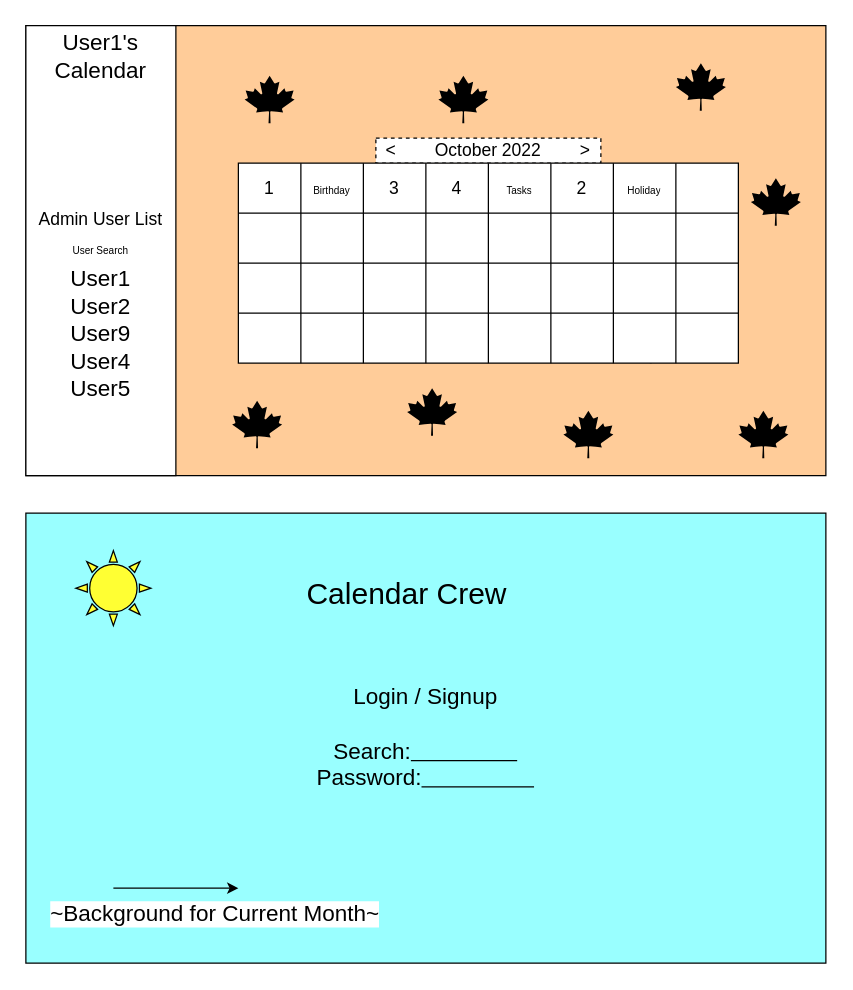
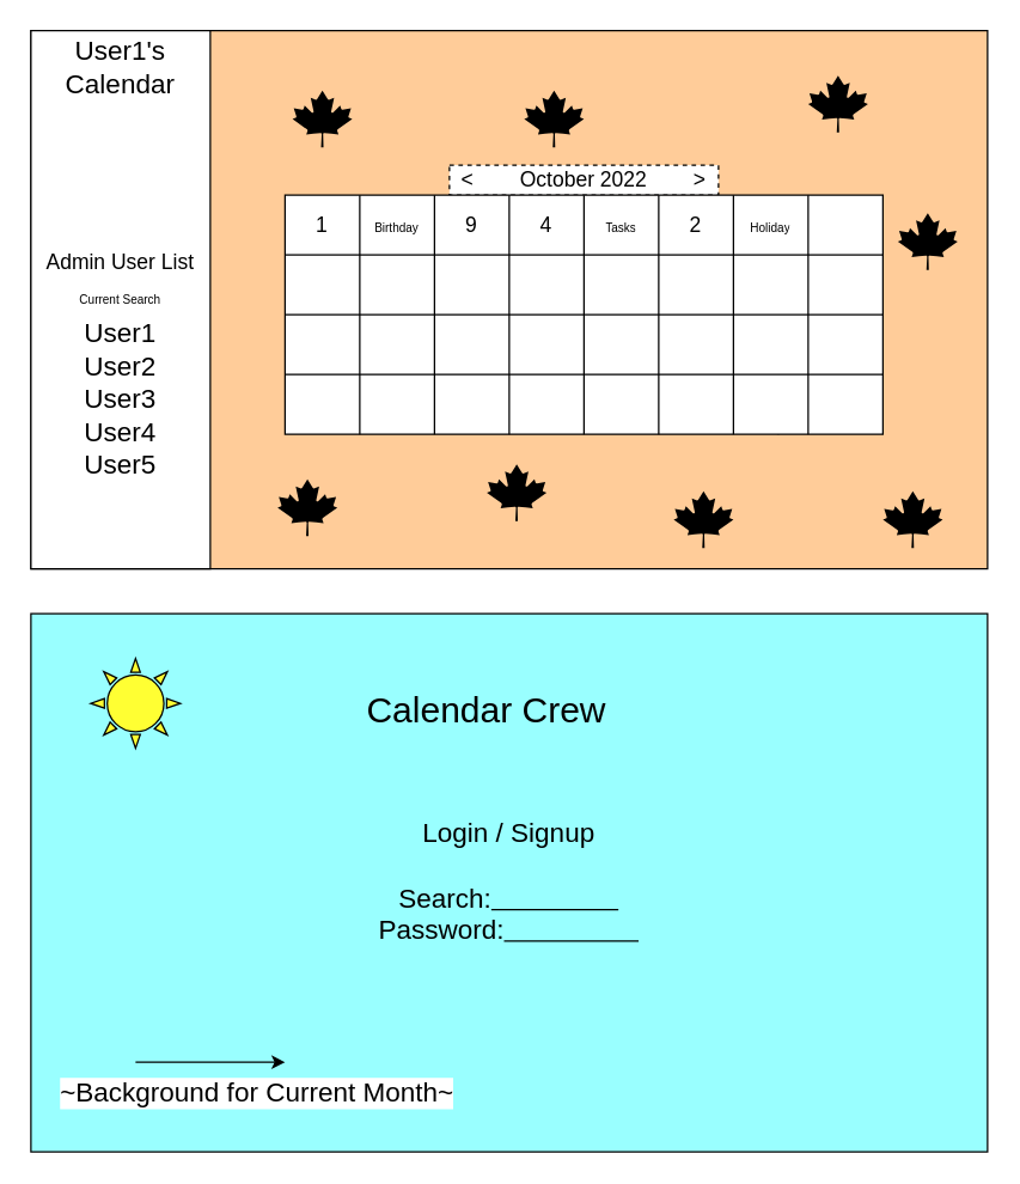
  <mxCell id="0" />
  <mxCell id="1" parent="0" />
  <mxCell id="2" value="" style="rounded=0;whiteSpace=wrap;html=1;fillColor=#FFCC99;" vertex="1" parent="1"><mxGeometry x="20" y="20" width="640" height="360" as="geometry" /></mxCell>
  <mxCell id="3" value="" style="rounded=0;whiteSpace=wrap;html=1;direction=south;" vertex="1" parent="1"><mxGeometry x="20" y="20" width="120" height="360" as="geometry" /></mxCell>
  <mxCell id="4" value="&lt;span style=&quot;font-size: 18px;&quot;&gt;Login / Signup&lt;br&gt;&lt;br&gt;Search:&lt;u&gt;&amp;nbsp; &amp;nbsp; &amp;nbsp; &amp;nbsp; &amp;nbsp; &amp;nbsp; &amp;nbsp; &amp;nbsp; &amp;nbsp;&lt;br&gt;&lt;/u&gt;Password:&lt;u&gt;&amp;nbsp; &amp;nbsp; &amp;nbsp; &amp;nbsp; &amp;nbsp; &amp;nbsp; &amp;nbsp; &amp;nbsp; &amp;nbsp;&amp;nbsp;&lt;/u&gt;&lt;br&gt;&lt;/span&gt;" style="rounded=0;whiteSpace=wrap;html=1;fillColor=#99FFFF;" vertex="1" parent="1"><mxGeometry x="20" y="410" width="640" height="360" as="geometry" /></mxCell>
  <mxCell id="5" value="&lt;font style=&quot;font-size: 24px;&quot;&gt;Calendar Crew&lt;/font&gt;" style="text;html=1;strokeColor=none;fillColor=none;align=center;verticalAlign=middle;whiteSpace=wrap;rounded=0;" vertex="1" parent="1"><mxGeometry x="220" y="430" width="210" height="90" as="geometry" /></mxCell>
  <mxCell id="6" value="" style="endArrow=classic;html=1;rounded=0;fontSize=18;" edge="1" parent="1"><mxGeometry relative="1" as="geometry"><mxPoint x="90" y="710" as="sourcePoint" /><mxPoint x="190" y="710" as="targetPoint" /><Array as="points" /></mxGeometry></mxCell>
  <mxCell id="7" value="~Background for Current Month~" style="edgeLabel;resizable=0;html=1;align=center;verticalAlign=middle;fontSize=18;" connectable="0" vertex="1" parent="6"><mxGeometry relative="1" as="geometry"><mxPoint x="30" y="20" as="offset" /></mxGeometry></mxCell>
  <mxCell id="8" value="User1's Calendar" style="text;html=1;strokeColor=none;fillColor=none;align=center;verticalAlign=middle;whiteSpace=wrap;rounded=0;fontSize=18;" vertex="1" parent="1"><mxGeometry x="50" y="30" width="60" height="30" as="geometry" /></mxCell>
- <mxCell id="9" value="User1&#10;User2&#10;User9&#10;User4&#10;User5&#10;" style="text;strokeColor=none;fillColor=none;align=left;verticalAlign=middle;spacingLeft=4;spacingRight=4;overflow=hidden;points=[[0,0.5],[1,0.5]];portConstraint=eastwest;rotatable=0;fontSize=18;" vertex="1" parent="1"><mxGeometry x="50" y="210" width="80" height="110" as="geometry" /></mxCell>
+ <mxCell id="9" value="User1&#10;User2&#10;User3&#10;User4&#10;User5&#10;" style="text;strokeColor=none;fillColor=none;align=left;verticalAlign=middle;spacingLeft=4;spacingRight=4;overflow=hidden;points=[[0,0.5],[1,0.5]];portConstraint=eastwest;rotatable=0;fontSize=18;" vertex="1" parent="1"><mxGeometry x="50" y="210" width="80" height="110" as="geometry" /></mxCell>
  <mxCell id="10" value="&lt;font style=&quot;font-size: 14px;&quot;&gt;Admin User List&lt;/font&gt;" style="text;html=1;strokeColor=none;fillColor=none;align=center;verticalAlign=middle;whiteSpace=wrap;rounded=0;fontSize=10;" vertex="1" parent="1"><mxGeometry x="25" y="160" width="110" height="30" as="geometry" /></mxCell>
  <mxCell id="11" value="" style="shape=mxgraph.signs.nature.maple_leaf;html=1;pointerEvents=1;fillColor=#000000;strokeColor=none;verticalLabelPosition=bottom;verticalAlign=top;align=center;fontSize=10;" vertex="1" parent="1"><mxGeometry x="195" y="60" width="40" height="38" as="geometry" /></mxCell>
  <mxCell id="12" value="" style="shape=mxgraph.signs.nature.maple_leaf;html=1;pointerEvents=1;fillColor=#000000;strokeColor=none;verticalLabelPosition=bottom;verticalAlign=top;align=center;fontSize=10;" vertex="1" parent="1"><mxGeometry x="540" y="50" width="40" height="38" as="geometry" /></mxCell>
  <mxCell id="13" value="" style="shape=mxgraph.signs.nature.maple_leaf;html=1;pointerEvents=1;fillColor=#000000;strokeColor=none;verticalLabelPosition=bottom;verticalAlign=top;align=center;fontSize=10;" vertex="1" parent="1"><mxGeometry x="350" y="60" width="40" height="38" as="geometry" /></mxCell>
  <mxCell id="14" value="" style="shape=mxgraph.signs.nature.maple_leaf;html=1;pointerEvents=1;fillColor=#000000;strokeColor=none;verticalLabelPosition=bottom;verticalAlign=top;align=center;fontSize=10;" vertex="1" parent="1"><mxGeometry x="450" y="328" width="40" height="38" as="geometry" /></mxCell>
  <mxCell id="15" value="" style="shape=mxgraph.signs.nature.maple_leaf;html=1;pointerEvents=1;fillColor=#000000;strokeColor=none;verticalLabelPosition=bottom;verticalAlign=top;align=center;fontSize=10;" vertex="1" parent="1"><mxGeometry x="325" y="310" width="40" height="38" as="geometry" /></mxCell>
  <mxCell id="16" value="" style="shape=mxgraph.signs.nature.maple_leaf;html=1;pointerEvents=1;fillColor=#000000;strokeColor=none;verticalLabelPosition=bottom;verticalAlign=top;align=center;fontSize=10;" vertex="1" parent="1"><mxGeometry x="185" y="320" width="40" height="38" as="geometry" /></mxCell>
  <mxCell id="17" value="" style="shape=mxgraph.signs.nature.maple_leaf;html=1;pointerEvents=1;fillColor=#000000;strokeColor=none;verticalLabelPosition=bottom;verticalAlign=top;align=center;fontSize=10;" vertex="1" parent="1"><mxGeometry x="600" y="142" width="40" height="38" as="geometry" /></mxCell>
  <mxCell id="18" value="" style="shape=mxgraph.signs.nature.maple_leaf;html=1;pointerEvents=1;fillColor=#000000;strokeColor=none;verticalLabelPosition=bottom;verticalAlign=top;align=center;fontSize=10;" vertex="1" parent="1"><mxGeometry x="500" y="252" width="40" height="38" as="geometry" /></mxCell>
  <mxCell id="19" value="" style="shape=mxgraph.signs.nature.maple_leaf;html=1;pointerEvents=1;fillColor=#000000;strokeColor=none;verticalLabelPosition=bottom;verticalAlign=top;align=center;fontSize=10;" vertex="1" parent="1"><mxGeometry x="590" y="328" width="40" height="38" as="geometry" /></mxCell>
  <mxCell id="20" value="" style="verticalLabelPosition=bottom;verticalAlign=top;html=1;shape=mxgraph.basic.sun;fontSize=10;fillColor=#FFFF33;" vertex="1" parent="1"><mxGeometry x="60" y="440" width="60" height="60" as="geometry" /></mxCell>
  <mxCell id="21" value="" style="shape=image;html=1;verticalAlign=top;verticalLabelPosition=bottom;labelBackgroundColor=#ffffff;imageAspect=0;aspect=fixed;image=https://cdn1.iconfinder.com/data/icons/science-technology-outline-24-px/24/Magnifier_magnifying_glass_search_search_web_searching_glass-128.png;fontSize=8;fillColor=#FFFF33;" vertex="1" parent="1"><mxGeometry x="40" y="190" width="20" height="20" as="geometry" /></mxCell>
- <mxCell id="22" value="User Search" style="text;html=1;strokeColor=none;fillColor=none;align=center;verticalAlign=middle;whiteSpace=wrap;rounded=0;fontSize=8;" vertex="1" parent="1"><mxGeometry x="50" y="185" width="60" height="30" as="geometry" /></mxCell>
+ <mxCell id="22" value="Current Search" style="text;html=1;strokeColor=none;fillColor=none;align=center;verticalAlign=middle;whiteSpace=wrap;rounded=0;fontSize=8;" vertex="1" parent="1"><mxGeometry x="50" y="185" width="60" height="30" as="geometry" /></mxCell>
  <mxCell id="23" value="&amp;lt;&amp;nbsp; &amp;nbsp; &amp;nbsp; &amp;nbsp; October 2022&amp;nbsp; &amp;nbsp; &amp;nbsp; &amp;nbsp; &amp;gt;" style="rounded=0;whiteSpace=wrap;html=1;fontSize=14;fillColor=#FFFFFF;dashed=1;" vertex="1" parent="1"><mxGeometry x="300" y="110" width="180" height="20" as="geometry" /></mxCell>
  <mxCell id="24" value="" style="shape=table;startSize=0;container=1;collapsible=0;childLayout=tableLayout;fontSize=14;fillColor=#FFFFFF;" vertex="1" parent="1"><mxGeometry x="190" y="130" width="400" height="160" as="geometry" /></mxCell>
  <mxCell id="25" value="" style="shape=tableRow;horizontal=0;startSize=0;swimlaneHead=0;swimlaneBody=0;top=0;left=0;bottom=0;right=0;collapsible=0;dropTarget=0;fillColor=none;points=[[0,0.5],[1,0.5]];portConstraint=eastwest;fontSize=14;" vertex="1" parent="24"><mxGeometry width="400" height="40" as="geometry" /></mxCell>
  <mxCell id="26" value="1" style="shape=partialRectangle;html=1;whiteSpace=wrap;connectable=0;overflow=hidden;fillColor=none;top=0;left=0;bottom=0;right=0;pointerEvents=1;fontSize=14;" vertex="1" parent="25"><mxGeometry width="50" height="40" as="geometry"><mxRectangle width="50" height="40" as="alternateBounds" /></mxGeometry></mxCell>
  <mxCell id="27" value="&lt;font style=&quot;font-size: 8px;&quot;&gt;Birthday&lt;/font&gt;" style="shape=partialRectangle;html=1;whiteSpace=wrap;connectable=0;overflow=hidden;fillColor=none;top=0;left=0;bottom=0;right=0;pointerEvents=1;fontSize=14;" vertex="1" parent="25"><mxGeometry x="50" width="50" height="40" as="geometry"><mxRectangle width="50" height="40" as="alternateBounds" /></mxGeometry></mxCell>
- <mxCell id="28" value="3" style="shape=partialRectangle;html=1;whiteSpace=wrap;connectable=0;overflow=hidden;fillColor=none;top=0;left=0;bottom=0;right=0;pointerEvents=1;fontSize=14;" vertex="1" parent="25"><mxGeometry x="100" width="50" height="40" as="geometry"><mxRectangle width="50" height="40" as="alternateBounds" /></mxGeometry></mxCell>
+ <mxCell id="28" value="9" style="shape=partialRectangle;html=1;whiteSpace=wrap;connectable=0;overflow=hidden;fillColor=none;top=0;left=0;bottom=0;right=0;pointerEvents=1;fontSize=14;" vertex="1" parent="25"><mxGeometry x="100" width="50" height="40" as="geometry"><mxRectangle width="50" height="40" as="alternateBounds" /></mxGeometry></mxCell>
  <mxCell id="29" value="4" style="shape=partialRectangle;html=1;whiteSpace=wrap;connectable=0;overflow=hidden;fillColor=none;top=0;left=0;bottom=0;right=0;pointerEvents=1;fontSize=14;" vertex="1" parent="25"><mxGeometry x="150" width="50" height="40" as="geometry"><mxRectangle width="50" height="40" as="alternateBounds" /></mxGeometry></mxCell>
  <mxCell id="30" value="&lt;font style=&quot;font-size: 8px;&quot;&gt;Tasks&lt;/font&gt;" style="shape=partialRectangle;html=1;whiteSpace=wrap;connectable=0;overflow=hidden;fillColor=none;top=0;left=0;bottom=0;right=0;pointerEvents=1;fontSize=14;" vertex="1" parent="25"><mxGeometry x="200" width="50" height="40" as="geometry"><mxRectangle width="50" height="40" as="alternateBounds" /></mxGeometry></mxCell>
  <mxCell id="31" value="2" style="shape=partialRectangle;html=1;whiteSpace=wrap;connectable=0;overflow=hidden;fillColor=none;top=0;left=0;bottom=0;right=0;pointerEvents=1;fontSize=14;" vertex="1" parent="25"><mxGeometry x="250" width="50" height="40" as="geometry"><mxRectangle width="50" height="40" as="alternateBounds" /></mxGeometry></mxCell>
  <mxCell id="32" value="&lt;font style=&quot;font-size: 8px;&quot;&gt;Holiday&lt;/font&gt;" style="shape=partialRectangle;html=1;whiteSpace=wrap;connectable=0;overflow=hidden;fillColor=none;top=0;left=0;bottom=0;right=0;pointerEvents=1;fontSize=14;" vertex="1" parent="25"><mxGeometry x="300" width="50" height="40" as="geometry"><mxRectangle width="50" height="40" as="alternateBounds" /></mxGeometry></mxCell>
  <mxCell id="33" value="" style="shape=partialRectangle;html=1;whiteSpace=wrap;connectable=0;overflow=hidden;fillColor=none;top=0;left=0;bottom=0;right=0;pointerEvents=1;fontSize=14;" vertex="1" parent="25"><mxGeometry x="350" width="50" height="40" as="geometry"><mxRectangle width="50" height="40" as="alternateBounds" /></mxGeometry></mxCell>
  <mxCell id="34" value="" style="shape=tableRow;horizontal=0;startSize=0;swimlaneHead=0;swimlaneBody=0;top=0;left=0;bottom=0;right=0;collapsible=0;dropTarget=0;fillColor=none;points=[[0,0.5],[1,0.5]];portConstraint=eastwest;fontSize=14;" vertex="1" parent="24"><mxGeometry y="40" width="400" height="40" as="geometry" /></mxCell>
  <mxCell id="35" value="" style="shape=partialRectangle;html=1;whiteSpace=wrap;connectable=0;overflow=hidden;fillColor=none;top=0;left=0;bottom=0;right=0;pointerEvents=1;fontSize=14;" vertex="1" parent="34"><mxGeometry width="50" height="40" as="geometry"><mxRectangle width="50" height="40" as="alternateBounds" /></mxGeometry></mxCell>
  <mxCell id="36" value="" style="shape=partialRectangle;html=1;whiteSpace=wrap;connectable=0;overflow=hidden;fillColor=none;top=0;left=0;bottom=0;right=0;pointerEvents=1;fontSize=14;" vertex="1" parent="34"><mxGeometry x="50" width="50" height="40" as="geometry"><mxRectangle width="50" height="40" as="alternateBounds" /></mxGeometry></mxCell>
  <mxCell id="37" value="" style="shape=partialRectangle;html=1;whiteSpace=wrap;connectable=0;overflow=hidden;fillColor=none;top=0;left=0;bottom=0;right=0;pointerEvents=1;fontSize=14;" vertex="1" parent="34"><mxGeometry x="100" width="50" height="40" as="geometry"><mxRectangle width="50" height="40" as="alternateBounds" /></mxGeometry></mxCell>
  <mxCell id="38" value="" style="shape=partialRectangle;html=1;whiteSpace=wrap;connectable=0;overflow=hidden;fillColor=none;top=0;left=0;bottom=0;right=0;pointerEvents=1;fontSize=14;" vertex="1" parent="34"><mxGeometry x="150" width="50" height="40" as="geometry"><mxRectangle width="50" height="40" as="alternateBounds" /></mxGeometry></mxCell>
  <mxCell id="39" value="" style="shape=partialRectangle;html=1;whiteSpace=wrap;connectable=0;overflow=hidden;fillColor=none;top=0;left=0;bottom=0;right=0;pointerEvents=1;fontSize=14;" vertex="1" parent="34"><mxGeometry x="200" width="50" height="40" as="geometry"><mxRectangle width="50" height="40" as="alternateBounds" /></mxGeometry></mxCell>
  <mxCell id="40" value="" style="shape=partialRectangle;html=1;whiteSpace=wrap;connectable=0;overflow=hidden;fillColor=none;top=0;left=0;bottom=0;right=0;pointerEvents=1;fontSize=14;" vertex="1" parent="34"><mxGeometry x="250" width="50" height="40" as="geometry"><mxRectangle width="50" height="40" as="alternateBounds" /></mxGeometry></mxCell>
  <mxCell id="41" value="" style="shape=partialRectangle;html=1;whiteSpace=wrap;connectable=0;overflow=hidden;fillColor=none;top=0;left=0;bottom=0;right=0;pointerEvents=1;fontSize=14;" vertex="1" parent="34"><mxGeometry x="300" width="50" height="40" as="geometry"><mxRectangle width="50" height="40" as="alternateBounds" /></mxGeometry></mxCell>
  <mxCell id="42" value="" style="shape=partialRectangle;html=1;whiteSpace=wrap;connectable=0;overflow=hidden;fillColor=none;top=0;left=0;bottom=0;right=0;pointerEvents=1;fontSize=14;" vertex="1" parent="34"><mxGeometry x="350" width="50" height="40" as="geometry"><mxRectangle width="50" height="40" as="alternateBounds" /></mxGeometry></mxCell>
  <mxCell id="43" value="" style="shape=tableRow;horizontal=0;startSize=0;swimlaneHead=0;swimlaneBody=0;top=0;left=0;bottom=0;right=0;collapsible=0;dropTarget=0;fillColor=none;points=[[0,0.5],[1,0.5]];portConstraint=eastwest;fontSize=14;" vertex="1" parent="24"><mxGeometry y="80" width="400" height="40" as="geometry" /></mxCell>
  <mxCell id="44" value="" style="shape=partialRectangle;html=1;whiteSpace=wrap;connectable=0;overflow=hidden;fillColor=none;top=0;left=0;bottom=0;right=0;pointerEvents=1;fontSize=14;" vertex="1" parent="43"><mxGeometry width="50" height="40" as="geometry"><mxRectangle width="50" height="40" as="alternateBounds" /></mxGeometry></mxCell>
  <mxCell id="45" value="" style="shape=partialRectangle;html=1;whiteSpace=wrap;connectable=0;overflow=hidden;fillColor=none;top=0;left=0;bottom=0;right=0;pointerEvents=1;fontSize=14;" vertex="1" parent="43"><mxGeometry x="50" width="50" height="40" as="geometry"><mxRectangle width="50" height="40" as="alternateBounds" /></mxGeometry></mxCell>
  <mxCell id="46" value="" style="shape=partialRectangle;html=1;whiteSpace=wrap;connectable=0;overflow=hidden;fillColor=none;top=0;left=0;bottom=0;right=0;pointerEvents=1;fontSize=14;" vertex="1" parent="43"><mxGeometry x="100" width="50" height="40" as="geometry"><mxRectangle width="50" height="40" as="alternateBounds" /></mxGeometry></mxCell>
  <mxCell id="47" value="" style="shape=partialRectangle;html=1;whiteSpace=wrap;connectable=0;overflow=hidden;fillColor=none;top=0;left=0;bottom=0;right=0;pointerEvents=1;fontSize=14;" vertex="1" parent="43"><mxGeometry x="150" width="50" height="40" as="geometry"><mxRectangle width="50" height="40" as="alternateBounds" /></mxGeometry></mxCell>
  <mxCell id="48" value="" style="shape=partialRectangle;html=1;whiteSpace=wrap;connectable=0;overflow=hidden;fillColor=none;top=0;left=0;bottom=0;right=0;pointerEvents=1;fontSize=14;" vertex="1" parent="43"><mxGeometry x="200" width="50" height="40" as="geometry"><mxRectangle width="50" height="40" as="alternateBounds" /></mxGeometry></mxCell>
  <mxCell id="49" value="" style="shape=partialRectangle;html=1;whiteSpace=wrap;connectable=0;overflow=hidden;fillColor=none;top=0;left=0;bottom=0;right=0;pointerEvents=1;fontSize=14;" vertex="1" parent="43"><mxGeometry x="250" width="50" height="40" as="geometry"><mxRectangle width="50" height="40" as="alternateBounds" /></mxGeometry></mxCell>
  <mxCell id="50" value="" style="shape=partialRectangle;html=1;whiteSpace=wrap;connectable=0;overflow=hidden;fillColor=none;top=0;left=0;bottom=0;right=0;pointerEvents=1;fontSize=14;" vertex="1" parent="43"><mxGeometry x="300" width="50" height="40" as="geometry"><mxRectangle width="50" height="40" as="alternateBounds" /></mxGeometry></mxCell>
  <mxCell id="51" value="" style="shape=partialRectangle;html=1;whiteSpace=wrap;connectable=0;overflow=hidden;fillColor=none;top=0;left=0;bottom=0;right=0;pointerEvents=1;fontSize=14;" vertex="1" parent="43"><mxGeometry x="350" width="50" height="40" as="geometry"><mxRectangle width="50" height="40" as="alternateBounds" /></mxGeometry></mxCell>
  <mxCell id="52" value="" style="shape=tableRow;horizontal=0;startSize=0;swimlaneHead=0;swimlaneBody=0;top=0;left=0;bottom=0;right=0;collapsible=0;dropTarget=0;fillColor=none;points=[[0,0.5],[1,0.5]];portConstraint=eastwest;fontSize=14;" vertex="1" parent="24"><mxGeometry y="120" width="400" height="40" as="geometry" /></mxCell>
  <mxCell id="53" value="" style="shape=partialRectangle;html=1;whiteSpace=wrap;connectable=0;overflow=hidden;fillColor=none;top=0;left=0;bottom=0;right=0;pointerEvents=1;fontSize=14;" vertex="1" parent="52"><mxGeometry width="50" height="40" as="geometry"><mxRectangle width="50" height="40" as="alternateBounds" /></mxGeometry></mxCell>
  <mxCell id="54" value="" style="shape=partialRectangle;html=1;whiteSpace=wrap;connectable=0;overflow=hidden;fillColor=none;top=0;left=0;bottom=0;right=0;pointerEvents=1;fontSize=14;" vertex="1" parent="52"><mxGeometry x="50" width="50" height="40" as="geometry"><mxRectangle width="50" height="40" as="alternateBounds" /></mxGeometry></mxCell>
  <mxCell id="55" value="" style="shape=partialRectangle;html=1;whiteSpace=wrap;connectable=0;overflow=hidden;fillColor=none;top=0;left=0;bottom=0;right=0;pointerEvents=1;fontSize=14;" vertex="1" parent="52"><mxGeometry x="100" width="50" height="40" as="geometry"><mxRectangle width="50" height="40" as="alternateBounds" /></mxGeometry></mxCell>
  <mxCell id="56" value="" style="shape=partialRectangle;html=1;whiteSpace=wrap;connectable=0;overflow=hidden;fillColor=none;top=0;left=0;bottom=0;right=0;pointerEvents=1;fontSize=14;" vertex="1" parent="52"><mxGeometry x="150" width="50" height="40" as="geometry"><mxRectangle width="50" height="40" as="alternateBounds" /></mxGeometry></mxCell>
  <mxCell id="57" value="" style="shape=partialRectangle;html=1;whiteSpace=wrap;connectable=0;overflow=hidden;fillColor=none;top=0;left=0;bottom=0;right=0;pointerEvents=1;fontSize=14;" vertex="1" parent="52"><mxGeometry x="200" width="50" height="40" as="geometry"><mxRectangle width="50" height="40" as="alternateBounds" /></mxGeometry></mxCell>
  <mxCell id="58" value="" style="shape=partialRectangle;html=1;whiteSpace=wrap;connectable=0;overflow=hidden;fillColor=none;top=0;left=0;bottom=0;right=0;pointerEvents=1;fontSize=14;" vertex="1" parent="52"><mxGeometry x="250" width="50" height="40" as="geometry"><mxRectangle width="50" height="40" as="alternateBounds" /></mxGeometry></mxCell>
  <mxCell id="59" value="" style="shape=partialRectangle;html=1;whiteSpace=wrap;connectable=0;overflow=hidden;fillColor=none;top=0;left=0;bottom=0;right=0;pointerEvents=1;fontSize=14;" vertex="1" parent="52"><mxGeometry x="300" width="50" height="40" as="geometry"><mxRectangle width="50" height="40" as="alternateBounds" /></mxGeometry></mxCell>
  <mxCell id="60" value="" style="shape=partialRectangle;html=1;whiteSpace=wrap;connectable=0;overflow=hidden;fillColor=none;top=0;left=0;bottom=0;right=0;pointerEvents=1;fontSize=14;" vertex="1" parent="52"><mxGeometry x="350" width="50" height="40" as="geometry"><mxRectangle width="50" height="40" as="alternateBounds" /></mxGeometry></mxCell>
